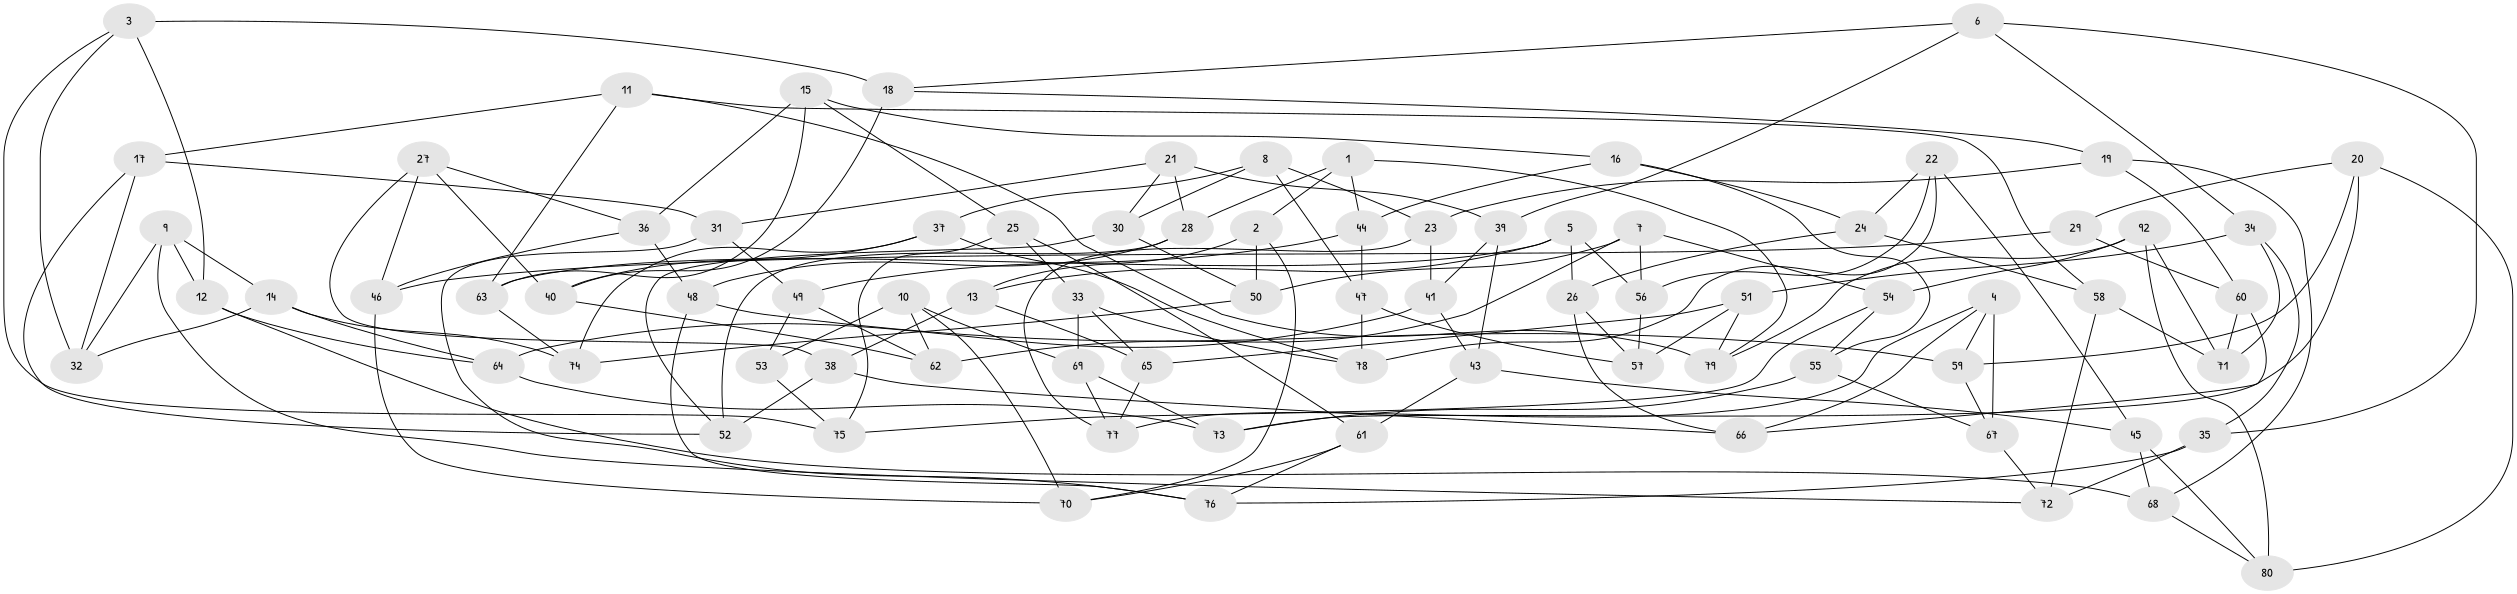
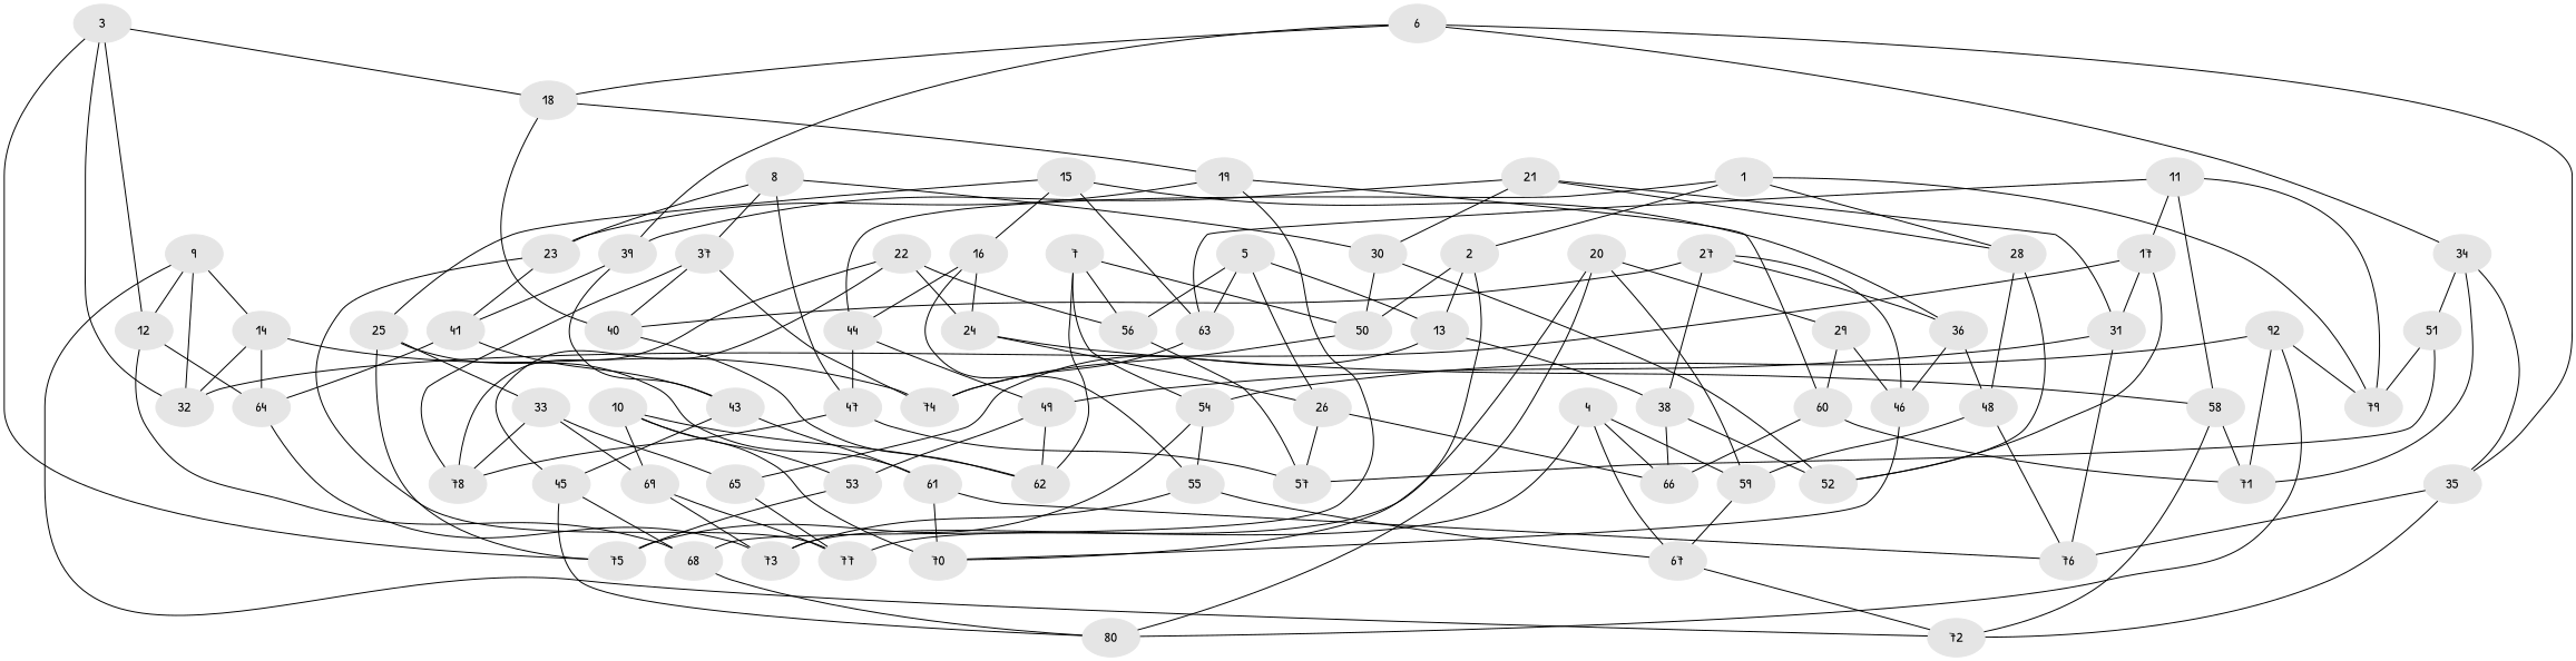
  graph {
    fontname="Patrick Hand"
    node [color=gray90 fontname="Patrick Hand" style=filled]
    edge [fontname="Patrick Hand"]
    1
    2
    28
    44
    79
    13
    50
    70
    52
    48
    47
    49
    38
    65
    74
    3
    12
    18
    32
    75
    64
    68
    19
    40
    4
    59
    66
    67
    77
    72
    5
    26
    56
    63
    57
    6
    34
    35
    39
    51
    71
    76
    41
    43
    7
    54
    62
    55
    8
    23
    30
    37
    78
    9
    14
    10
    53
    69
    73
    11
    17
    58
    31
    80
    15
    16
    25
    36
    24
    33
    61
    46
    60
    20
    29
    21
    22
    45
    27
    n80 [label=92]
    1 -- 2
    1 -- 28
    1 -- 44
    1 -- 79
    2 -- 13
    2 -- 50
    2 -- 70
    28 -- 52
    28 -- 48
    44 -- 47
    44 -- 49
    13 -- 38
    13 -- 65
    50 -- 74
    48 -- 59
    48 -- 76
    47 -- 57
    47 -- 78
    49 -- 62
    49 -- 53
    38 -- 52
    38 -- 66
    65 -- 77
    3 -- 12
    3 -- 18
    3 -- 32
    3 -- 75
    12 -- 64
    12 -- 68
    18 -- 19
    18 -- 40
    64 -- 73
    68 -- 80
    19 -- 68
    19 -- 23
    19 -- 60
    40 -- 62
    4 -- 59
    4 -- 66
    4 -- 67
    4 -- 77
    59 -- 67
    67 -- 72
    5 -- 13
    5 -- 26
    5 -- 56
    5 -- 63
    26 -- 66
    26 -- 57
    56 -- 57
    63 -- 74
    6 -- 18
    6 -- 34
    6 -- 35
    6 -- 39
    34 -- 35
    34 -- 51
    34 -- 71
    35 -- 72
    35 -- 76
    39 -- 41
    39 -- 43
    51 -- 79
-   51 -- 65
    51 -- 57
    41 -- 64
    41 -- 43
    43 -- 61
    43 -- 45
    7 -- 50
    7 -- 56
    7 -- 54
    7 -- 62
    54 -- 75
    54 -- 55
    55 -- 67
    55 -- 73
    8 -- 47
    8 -- 23
    8 -- 30
    8 -- 37
    23 -- 77
    23 -- 41
    30 -- 50
    30 -- 52
    37 -- 74
    37 -- 40
    37 -- 78
    9 -- 12
    9 -- 32
    9 -- 72
    9 -- 14
    14 -- 74
    14 -- 32
    14 -- 64
    10 -- 70
    10 -- 62
    10 -- 53
    10 -- 69
    53 -- 75
    69 -- 77
    69 -- 73
    11 -- 79
    11 -- 63
    11 -- 17
    11 -- 58
    17 -- 52
    17 -- 32
    17 -- 31
    58 -- 72
    58 -- 71
    31 -- 49
    31 -- 76
    15 -- 63
    15 -- 16
    15 -- 25
    15 -- 36
    16 -- 44
    16 -- 55
    16 -- 24
    25 -- 75
    25 -- 33
    25 -- 61
    36 -- 48
    36 -- 46
    24 -- 26
    24 -- 58
    33 -- 65
    33 -- 78
    33 -- 69
    61 -- 70
    61 -- 76
    46 -- 70
    60 -- 66
    60 -- 71
    20 -- 59
    20 -- 73
    20 -- 80
    20 -- 29
    29 -- 46
    29 -- 60
    21 -- 28
    21 -- 39
    21 -- 30
    21 -- 31
    22 -- 56
    22 -- 78
    22 -- 24
    22 -- 45
    45 -- 68
    45 -- 80
    27 -- 38
    27 -- 40
    27 -- 36
    27 -- 46
    n80 -- 79
    n80 -- 71
    n80 -- 54
    n80 -- 80
  }
